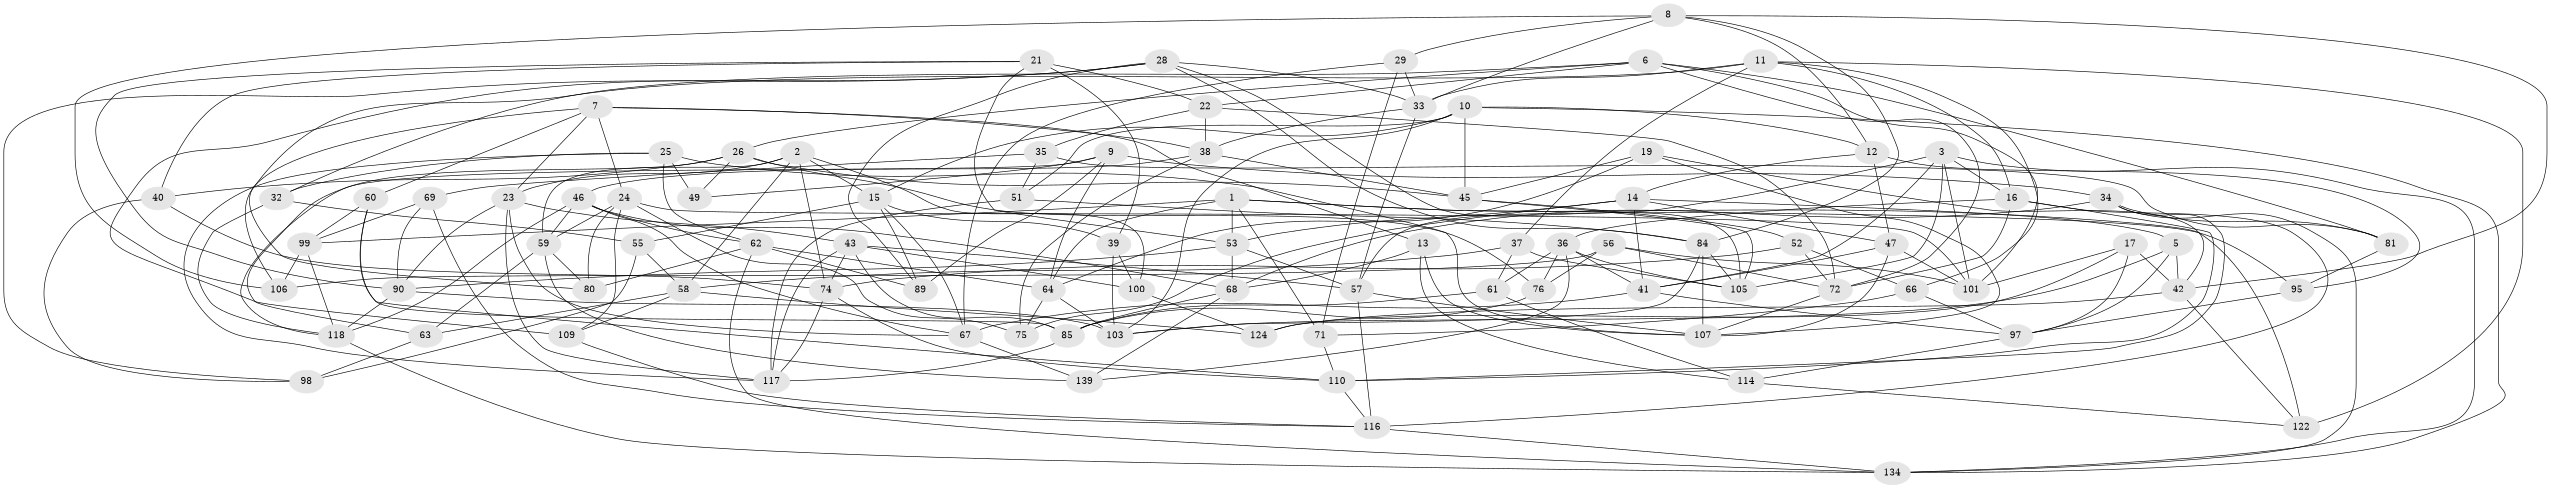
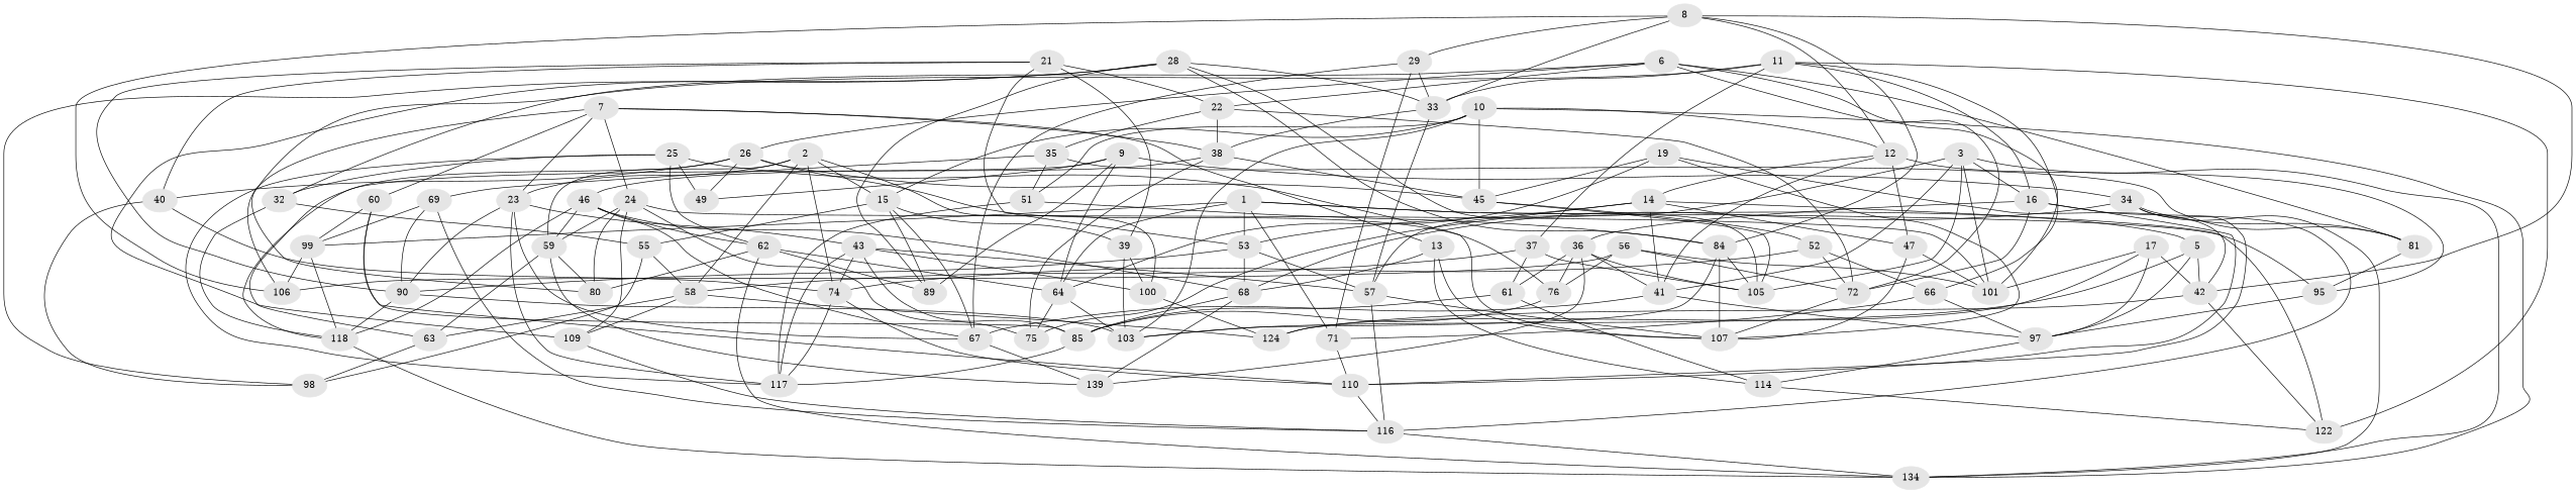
  graph {
    node [color=gray90 style=filled]
    1 [super="+4"]
    5
    53 [super="+82"]
    64 [super="+83"]
    71
    95
    99 [super="+137"]
    42 [super="+94"]
    97 [super="+104"]
    103 [super="+126"]
    57 [super="+70"]
    68 [super="+91"]
    90 [super="+121"]
    75
    110 [super="+123"]
    106
    118 [super="+125"]
    2 [super="+132"]
    15 [super="+44"]
    23 [super="+93"]
    58 [super="+140"]
    59 [super="+138"]
    74 [super="+88"]
    100
    89
    39
    55
    67 [super="+96"]
    43 [super="+79"]
    117 [super="+120"]
    124
    109
    63
    80
    139
    3 [super="+87"]
    16 [super="+50"]
    41 [super="+111"]
    101 [super="+112"]
    105 [super="+128"]
    134 [super="+136"]
    72 [super="+102"]
    36 [super="+141"]
    116 [super="+135"]
    107 [super="+129"]
    122
    114
    6 [super="+108"]
    22 [super="+48"]
    26 [super="+133"]
    32
    81
    38 [super="+77"]
    35
    49
    45 [super="+54"]
    40
    76
    7 [super="+31"]
    13
    24 [super="+65"]
    60
    46 [super="+73"]
    85 [super="+131"]
    8 [super="+127"]
    12 [super="+86"]
    29
    33 [super="+130"]
    84 [super="+113"]
    14 [super="+18"]
    47
    9 [super="+98"]
    34 [super="+115"]
    10 [super="+20"]
    51
    52
    11 [super="+27"]
    37
    66
    61
    n81 [label=98]
    17
    19
    21 [super="+119"]
    69
    25 [super="+142"]
    62 [super="+78"]
    28 [super="+30"]
    56
    1 -- 5
    1 -- 53
    1 -- 64
    1 -- 71
    1 -- 95
    1 -- 99
    5 -- 42
    5 -- 97
    5 -- 103
    53 -- 57
    53 -- 68
    53 -- 90
    64 -- 103
    64 -- 75
    71 -- 110
    95 -- 97
    99 -- 106
    99 -- 118
    42 -- 124
    42 -- 122
    97 -- 114
    57 -- 116
    57 -- 107
    68 -- 139
    68 -- 85
    90 -- 103
    90 -- 118
    110 -- 116
    118 -- 134
    2 -- 15
    2 -- 23
    2 -- 58
    2 -- 59
    2 -- 74
    2 -- 100
    15 -- 89
    15 -- 39
    15 -- 55
    15 -- 67
    23 -- 90
    23 -- 67
    23 -- 43
    23 -- 117
    58 -- 124
    58 -- 109
    58 -- 63
    59 -- 63
    59 -- 80
    59 -- 139
    74 -- 110
    74 -- 117
    100 -- 124
    39 -- 103
    39 -- 100
    55 -- 58
    55 -- n81
    67 -- 139
    43 -- 57
    43 -- 74
    43 -- 100
    43 -- 117
    43 -- 85
    109 -- 116
    63 -- n81
    3 -- 57
    3 -- 16
    3 -- 41
    3 -- 101
    3 -- 105
    3 -- 134
    16 -- 110
    16 -- 72
    16 -- 36
    16 -- 116
    41 -- 97
    41 -- 67
    72 -- 107
    36 -- 139
    36 -- 41
    36 -- 105
    36 -- 76
    36 -- 61
    116 -- 134
    114 -- 122
    6 -- 101
    6 -- 72
    6 -- 22
    6 -- 26
    6 -- 32
    6 -- 81
    22 -- 72
    22 -- 38
    22 -- 35
    26 -- 63
    26 -- 49
    26 -- 45
    26 -- 40
    26 -- 76
    32 -- 118
    32 -- 55
    81 -- 95
    38 -- 75
    38 -- 45
    38 -- 46
    35 -- 81
    35 -- 51
    35 -- 69
    45 -- 105
    45 -- 52
    40 -- 74
    40 -- n81
    76 -- 85
    7 -- 106
    7 -- 23
    7 -- 38
    7 -- 13
    7 -- 24
    7 -- 60
    13 -- 68
    13 -- 107
    13 -- 114
    24 -- 75
    24 -- 59
    24 -- 109
    24 -- 80
    24 -- 101
    60 -- 99
    60 -- 110
    60 -- 85
    46 -- 68
    46 -- 118
    46 -- 59
    46 -- 67
    46 -- 62
    85 -- 117
    8 -- 42
    8 -- 106
    8 -- 12
    8 -- 29
    8 -- 33
    8 -- 84
    12 -- 95
-   47 -- 41
+   12 -- 41
    12 -- 14
    12 -- 47
    29 -- 71
    29 -- 67
    29 -- 33
    33 -- 57
    33 -- 38
    84 -- 103
    84 -- 105
    84 -- 107
    14 -- 53
    14 -- 75
    14 -- 41
    14 -- 122
    14 -- 47
    47 -- 101
    47 -- 107
    9 -- 64
    9 -- 118
    9 -- 89
    9 -- 49
    9 -- 34 [weight=2]
    34 -- 68
    34 -- 110
    34 -- 134
    34 -- 81
    10 -- 103
    10 -- 15
    10 -- 134
    10 -- 45
    10 -- 12
    10 -- 51
    51 -- 117
    51 -- 84
    52 -- 74
    52 -- 72
    52 -- 66
    11 -- 80
    11 -- 16
    11 -- 122
    11 -- 33
    11 -- 37
    11 -- 66
    37 -- 58
    37 -- 105
    37 -- 61
    66 -- 71
    66 -- 97
    61 -- 114
    61 -- 85
    17 -- 42
    17 -- 97
    17 -- 124
    17 -- 101
    19 -- 64
    19 -- 42
    19 -- 107
    19 -- 45
    21 -- 53
    21 -- 90
    21 -- 39
    21 -- 22 [weight=2]
    21 -- 40
    69 -- 99
    69 -- 90
    69 -- 116
    25 -- 117
    25 -- 107
    25 -- 32
    25 -- 49 [weight=2]
    25 -- 62
    62 -- 64
    62 -- 89
    62 -- 80
    62 -- 134
    28 -- 89
    28 -- 109
    28 -- 105
    28 -- 33
    28 -- 84
    28 -- n81
    56 -- 106
    56 -- 101
    56 -- 72
    56 -- 76
  }
